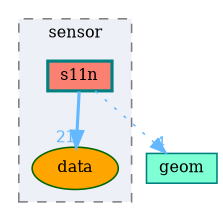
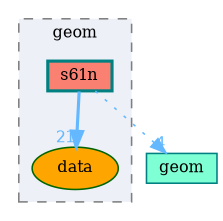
  digraph {
    compound=true
    fontname="DejaVu Serif"
    node [color=teal fontname="DejaVu Serif" fontsize=10 shape=box style=filled]
    edge [color=steelblue1 fontcolor=steelblue1 fontname="DejaVu Serif" fontsize=10 labeldistance=1.5 labelfontname=Helvetica labelfontsize=10]
    n1 [color=darkgreen fillcolor=orange height=0.2 label=data shape=ellipse width=0.4]
-   n2 [fillcolor=salmon height=0.2 label=s11n style="filled,bold" width=0.4]
+   n2 [fillcolor=salmon height=0.2 label=s61n style="filled,bold" width=0.4]
    n3 [fillcolor=aquamarine height=0.2 label=geom width=0.4]
    subgraph cluster_1 {
      bgcolor="#edf0f7"
      fontsize=10
-     label=sensor
+     label=geom
      pencolor=grey50
      style="filled,dashed"
      n1
      n2
    }
    n2 -> n1 [headlabel=21 style=bold]
    n2 -> n3 [headlabel=4 style=dotted]
  }
